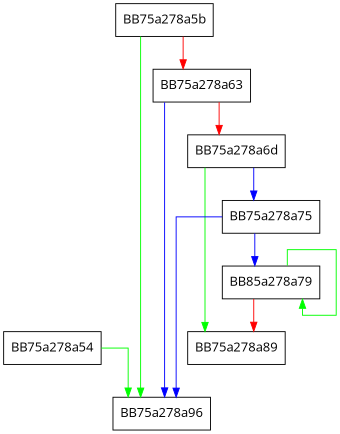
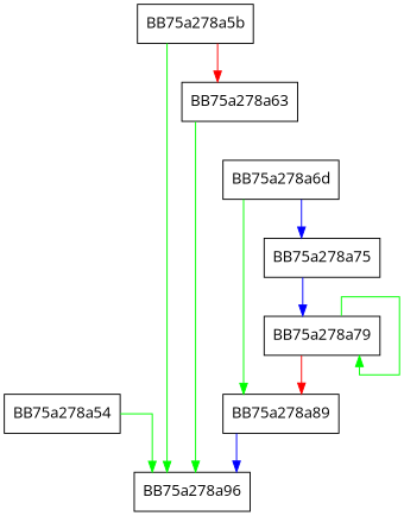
  digraph {
    fontname="Open Sans"
    splines=ortho
    node [fontname="Open Sans" shape=box]
    edge [color=green fontname="Open Sans"]
    n1 [label=BB75a278a96]
    BB75a278a54
    BB75a278a5b
    n4 [label=BB75a278a63]
    BB75a278a6d
    BB75a278a89
    BB75a278a75
-   BB75a278a79 [label=BB85a278a79]
+   BB75a278a79
    BB75a278a54 -> n1
    BB75a278a5b -> n1
    BB75a278a5b -> n4 [color=red]
-   n4 -> n1 [color=blue]
-   n4 -> BB75a278a6d [color=red]
+   n4 -> n1
    BB75a278a6d -> BB75a278a89
    BB75a278a6d -> BB75a278a75 [color=blue]
-   BB75a278a75 -> n1 [color=blue]
+   BB75a278a89 -> n1 [color=blue]
    BB75a278a75 -> BB75a278a79 [color=blue]
    BB75a278a79 -> BB75a278a89 [color=red]
    BB75a278a79 -> BB75a278a79
  }
